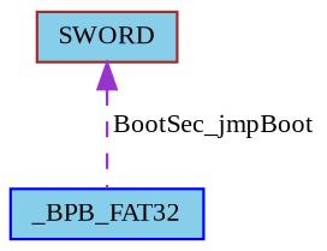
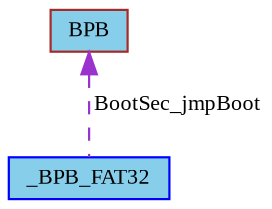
  digraph {
    fontname="Liberation Serif"
    node [fillcolor=skyblue fontname="Liberation Serif" fontsize=10 shape=record style=filled]
    n1 [color=blue fontcolor=black height=0.2 label=_BPB_FAT32 width=0.4]
-   n2 [color=brown height=0.2 label=SWORD width=0.4]
+   n2 [color=brown height=0.2 label=BPB width=0.4]
    n2 -> n1 [color=darkorchid3 dir=back fontname="Liberation Serif" fontsize=10 label=" BootSec_jmpBoot" labelfontname=Helvetica labelfontsize=10 style=dashed]
  }
